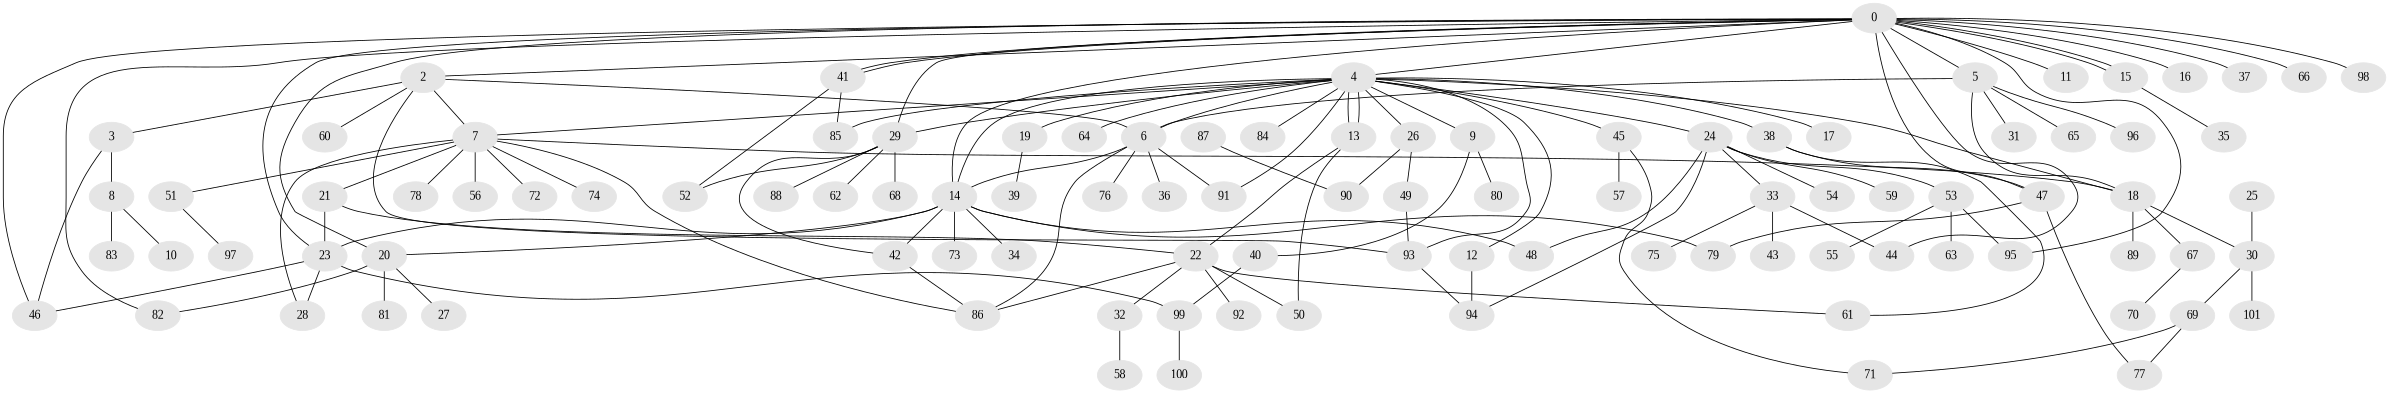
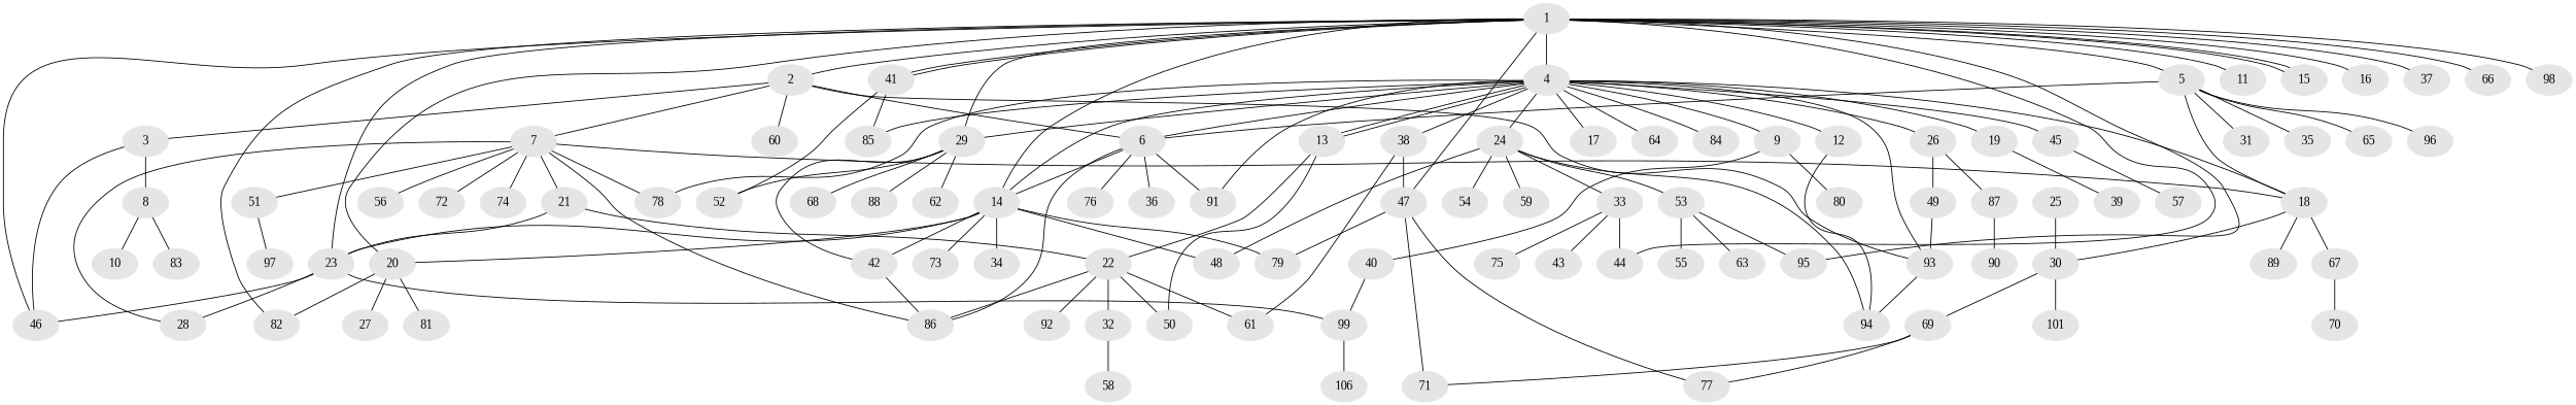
  graph {
    fontname="Liberation Serif"
    node [color=gray90 fontname="Liberation Serif" style=filled]
    edge [fontname="Liberation Serif"]
-   1 [label=0]
+   1
    2
    4
    5
    11
    14
    15
    16
    20
    23
    29
    37
    41
    44
    46
    47
    66
    82
    95
    98
    3
    6
    7
    60
    93
    9
    12
    13
    17
    18
    19
    24
    26
    38
    45
    64
    84
    91
    85
    31
    35
    65
    96
    34
    42
    48
    73
    79
    27
    81
    28
    99
    52
    62
    68
    88
    77
    8
    36
    76
    86
    21
    51
    56
    72
    74
    78
    94
    10
    83
    40
    80
    22
    50
    30
    67
    89
    39
    33
    53
    54
    59
    49
    87
    61
    57
    71
    25
    97
    32
    92
    69
    101
    70
    58
-   100
+   100 [label=106]
    43
    75
    55
    63
    90
    1 -- 2
    1 -- 4
    1 -- 5
    1 -- 11
    1 -- 14
    1 -- 15
    1 -- 15
    1 -- 16
    1 -- 20
    1 -- 23
    1 -- 29
    1 -- 37
    1 -- 41
    1 -- 41
    1 -- 44
    1 -- 46
    1 -- 47
    1 -- 66
    1 -- 82
    1 -- 95
    1 -- 98
    2 -- 3
    2 -- 6
    2 -- 7
    2 -- 60
    2 -- 93
    4 -- 14
    4 -- 29
    4 -- 6
-   4 -- 7
+   4 -- 78
    4 -- 93
    4 -- 9
    4 -- 12
    4 -- 13
    4 -- 13
    4 -- 17
    4 -- 18
    4 -- 19
    4 -- 24
    4 -- 26
    4 -- 38
    4 -- 45
    4 -- 64
    4 -- 84
    4 -- 91
    4 -- 85
    5 -- 6
    5 -- 18
    5 -- 31
-   15 -- 35
+   5 -- 35
    5 -- 65
    5 -- 96
    14 -- 20
    14 -- 23
    14 -- 34
    14 -- 42
    14 -- 48
    14 -- 73
    14 -- 79
    20 -- 82
    20 -- 27
    20 -- 81
    23 -- 46
    23 -- 28
    23 -- 99
    29 -- 42
    29 -- 52
    29 -- 62
    29 -- 68
    29 -- 88
    41 -- 85
    41 -- 52
    47 -- 79
    47 -- 77
    3 -- 46
    3 -- 8
    6 -- 14
    6 -- 91
    6 -- 36
    6 -- 76
    6 -- 86
    7 -- 18
    7 -- 28
    7 -- 86
    7 -- 21
    7 -- 51
    7 -- 56
    7 -- 72
    7 -- 74
    7 -- 78
    93 -- 94
    9 -- 40
    9 -- 80
    12 -- 94
    13 -- 22
    13 -- 50
    18 -- 30
    18 -- 67
    18 -- 89
    19 -- 39
    24 -- 48
    24 -- 94
    24 -- 33
    24 -- 53
    24 -- 54
    24 -- 59
    26 -- 49
-   26 -- 90
+   26 -- 87
    38 -- 47
    38 -- 61
    45 -- 57
-   45 -- 71
+   47 -- 71
    42 -- 86
    99 -- 100
    8 -- 10
    8 -- 83
    21 -- 23
    21 -- 22
    51 -- 97
    40 -- 99
    22 -- 86
    22 -- 50
    22 -- 61
    22 -- 32
    22 -- 92
    30 -- 69
    30 -- 101
    67 -- 70
    33 -- 44
    33 -- 43
    33 -- 75
    53 -- 95
    53 -- 55
    53 -- 63
    49 -- 93
    87 -- 90
    25 -- 30
    32 -- 58
    69 -- 77
    69 -- 71
  }
